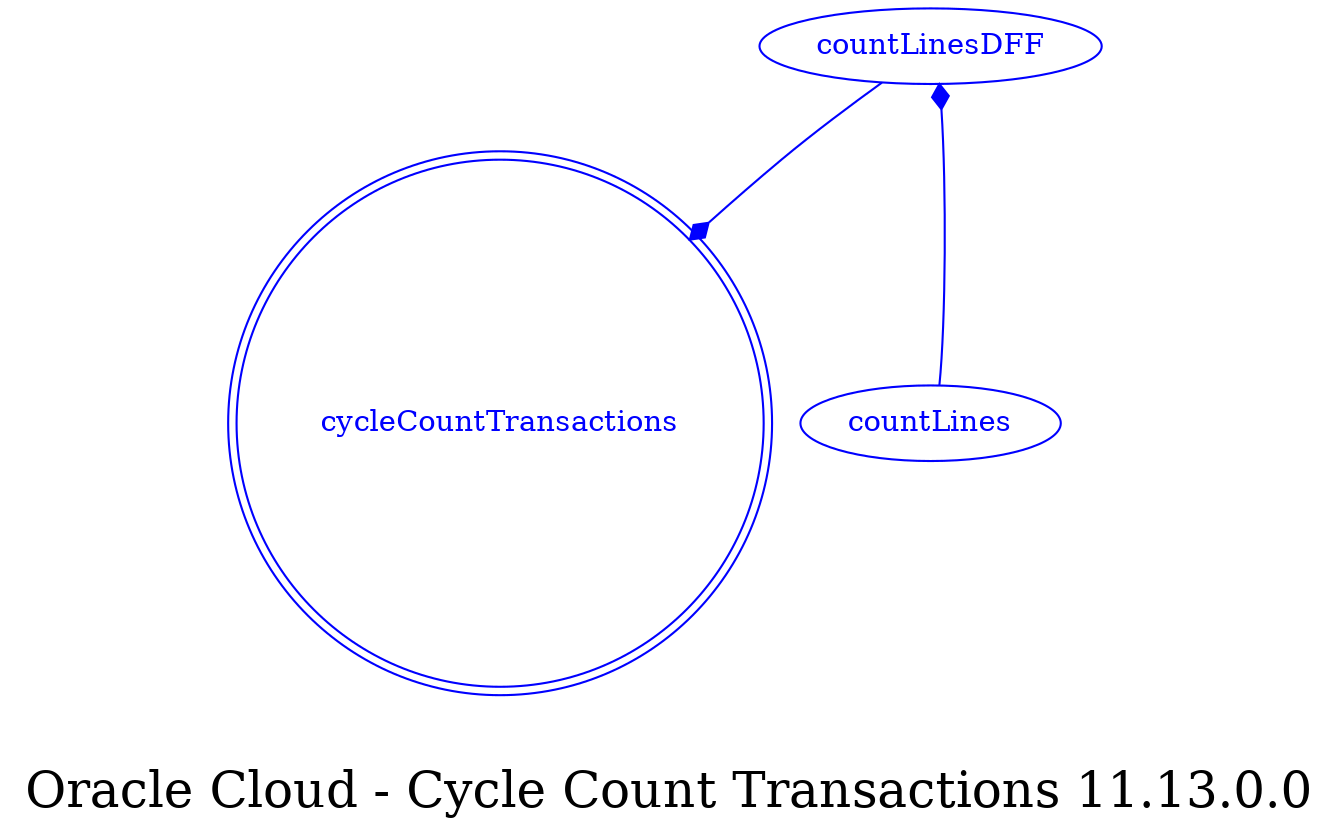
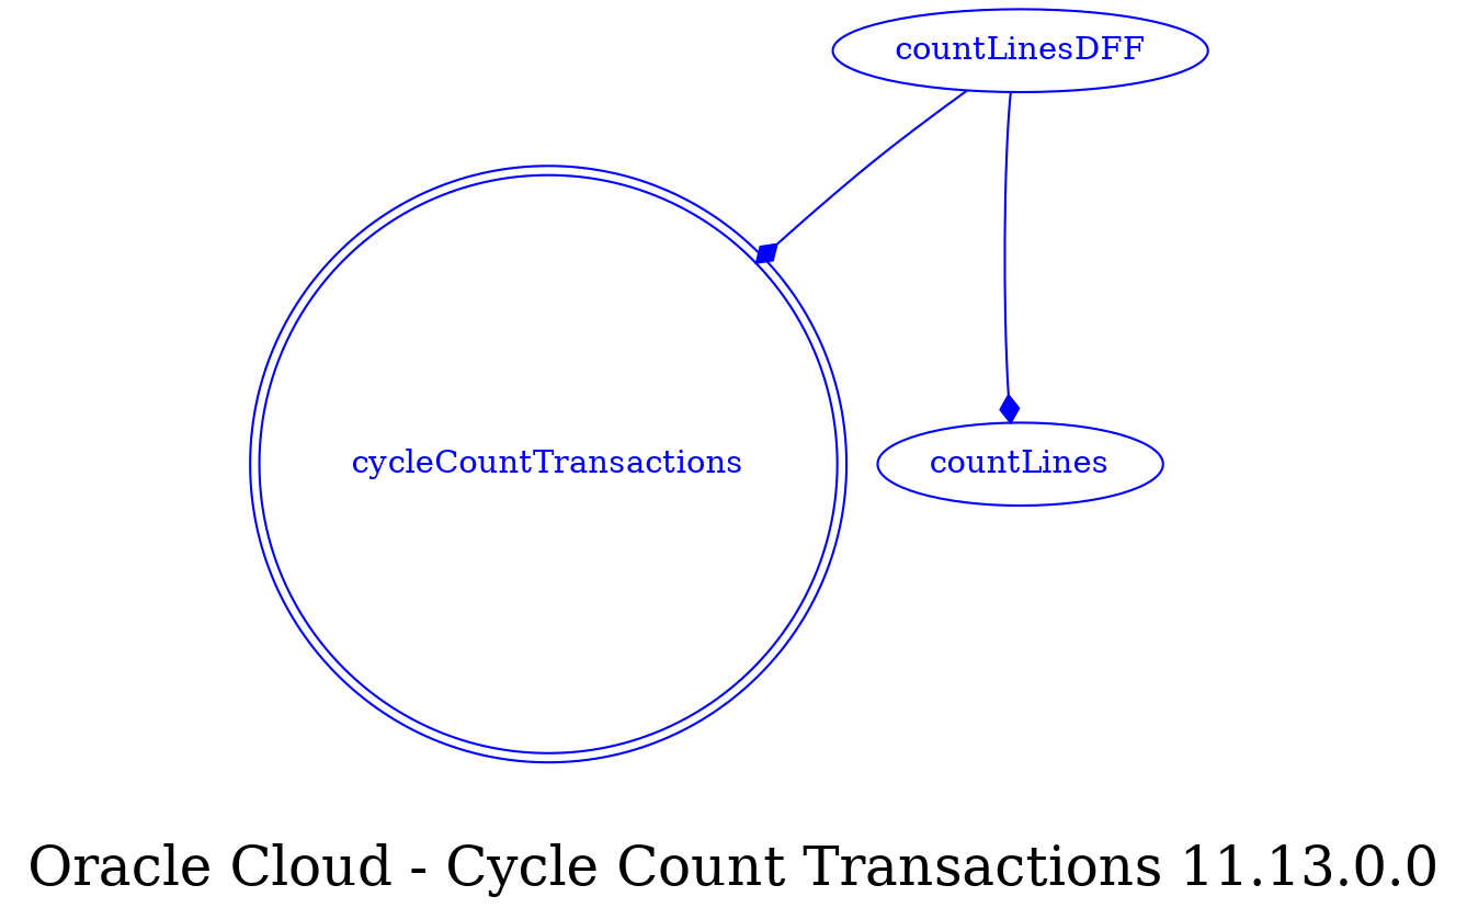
  digraph {
    fontsize=24
    label="Oracle Cloud - Cycle Count Transactions 11.13.0.0"
    splines=true
    node [color=blue fontcolor=blue shape=ellipse]
    edge [arrowhead=diamond arrowtail=none color=blue fontcolor=blue]
    cycleCountTransactions [shape=doublecircle]
    countLinesDFF
    countLines
    countLinesDFF -> cycleCountTransactions
-   countLines -> countLinesDFF
+   countLinesDFF -> countLines
  }
